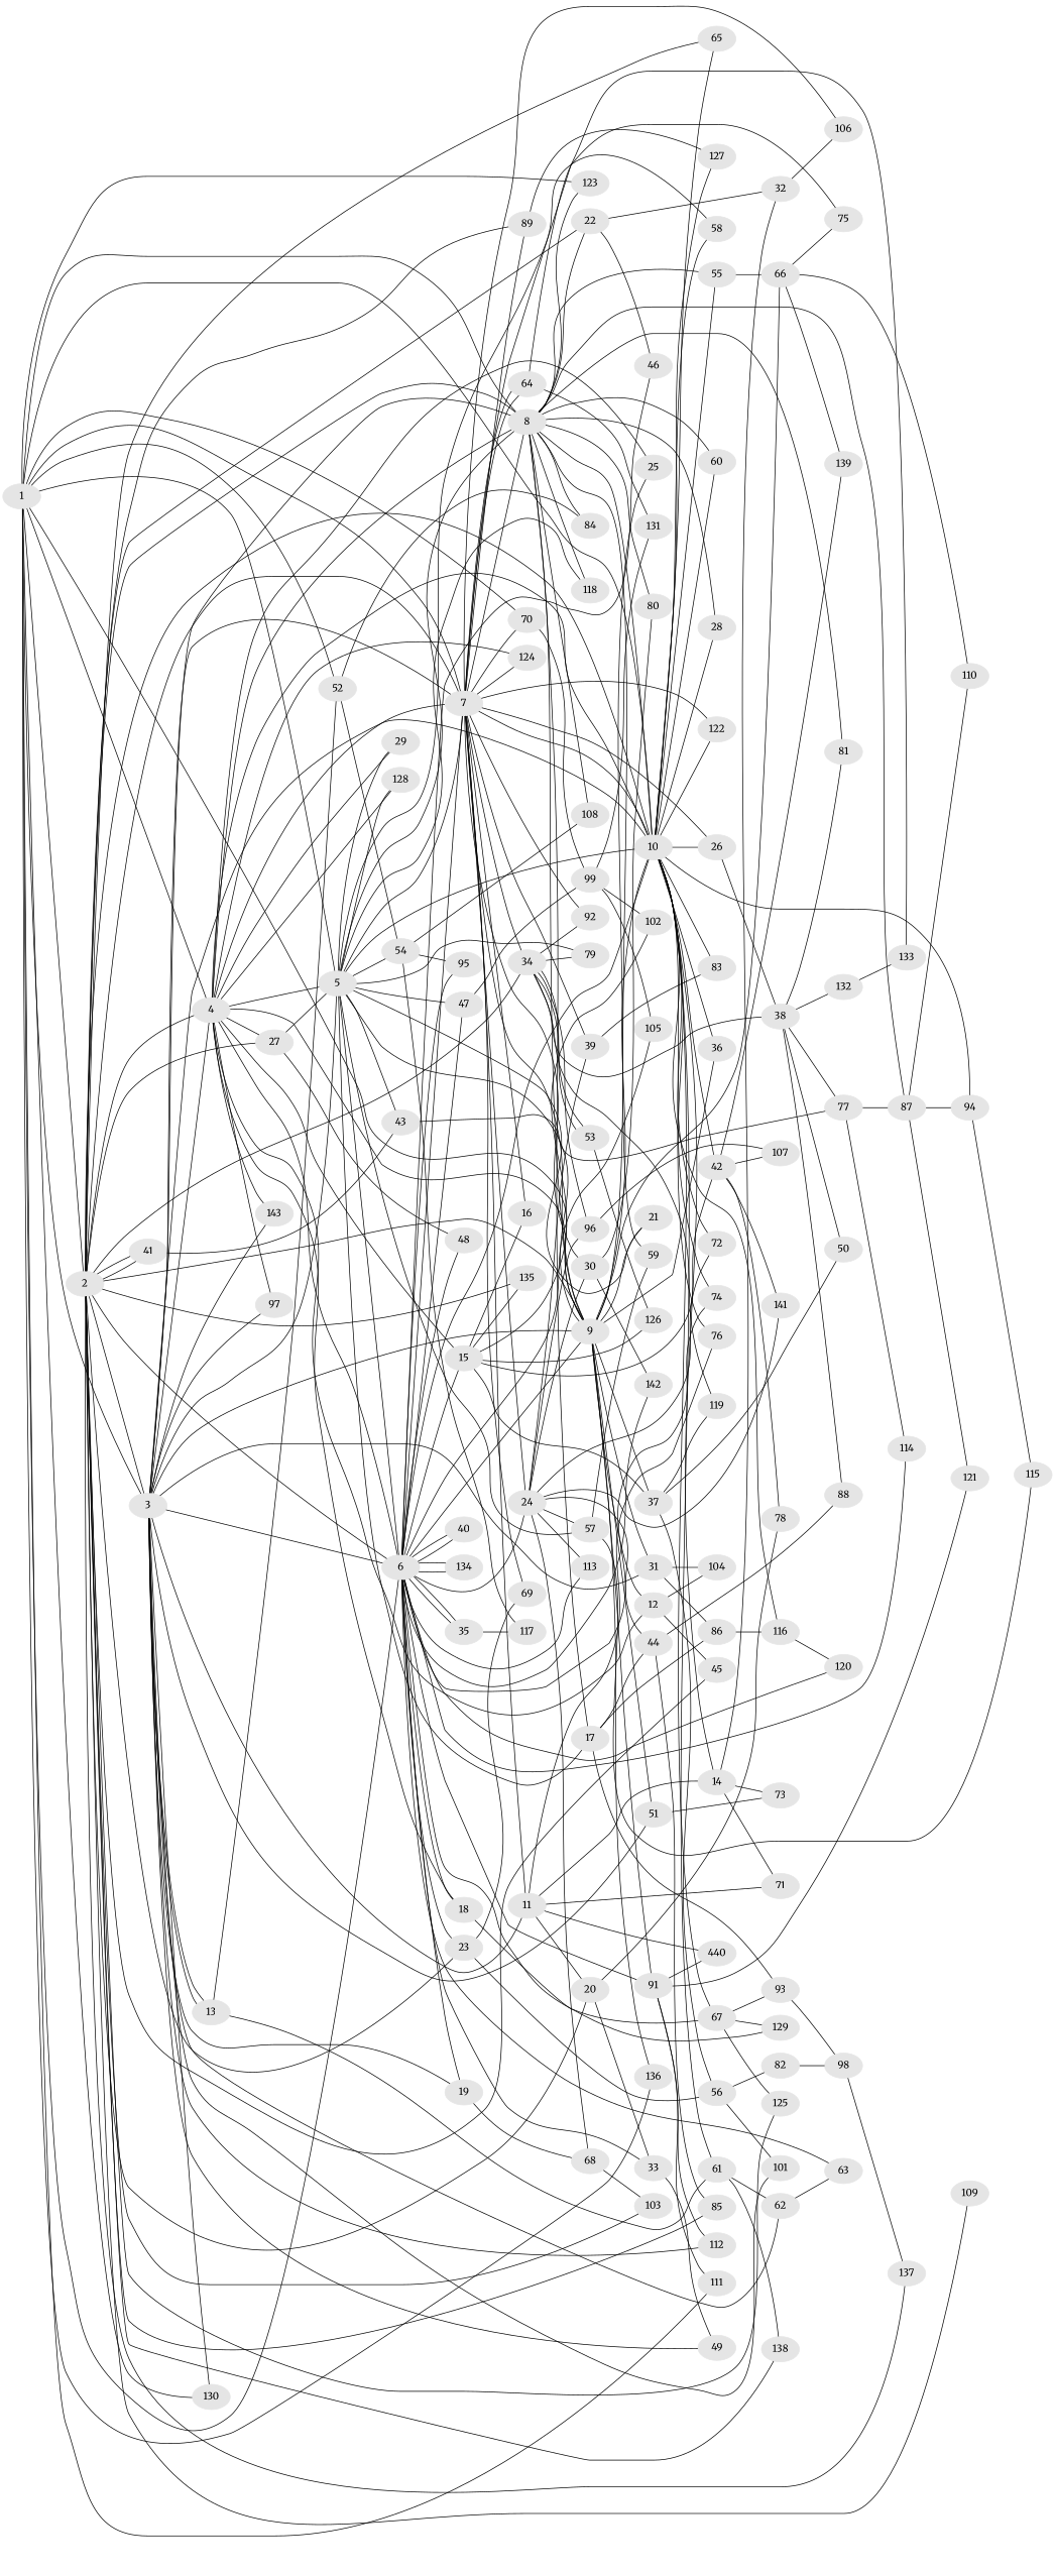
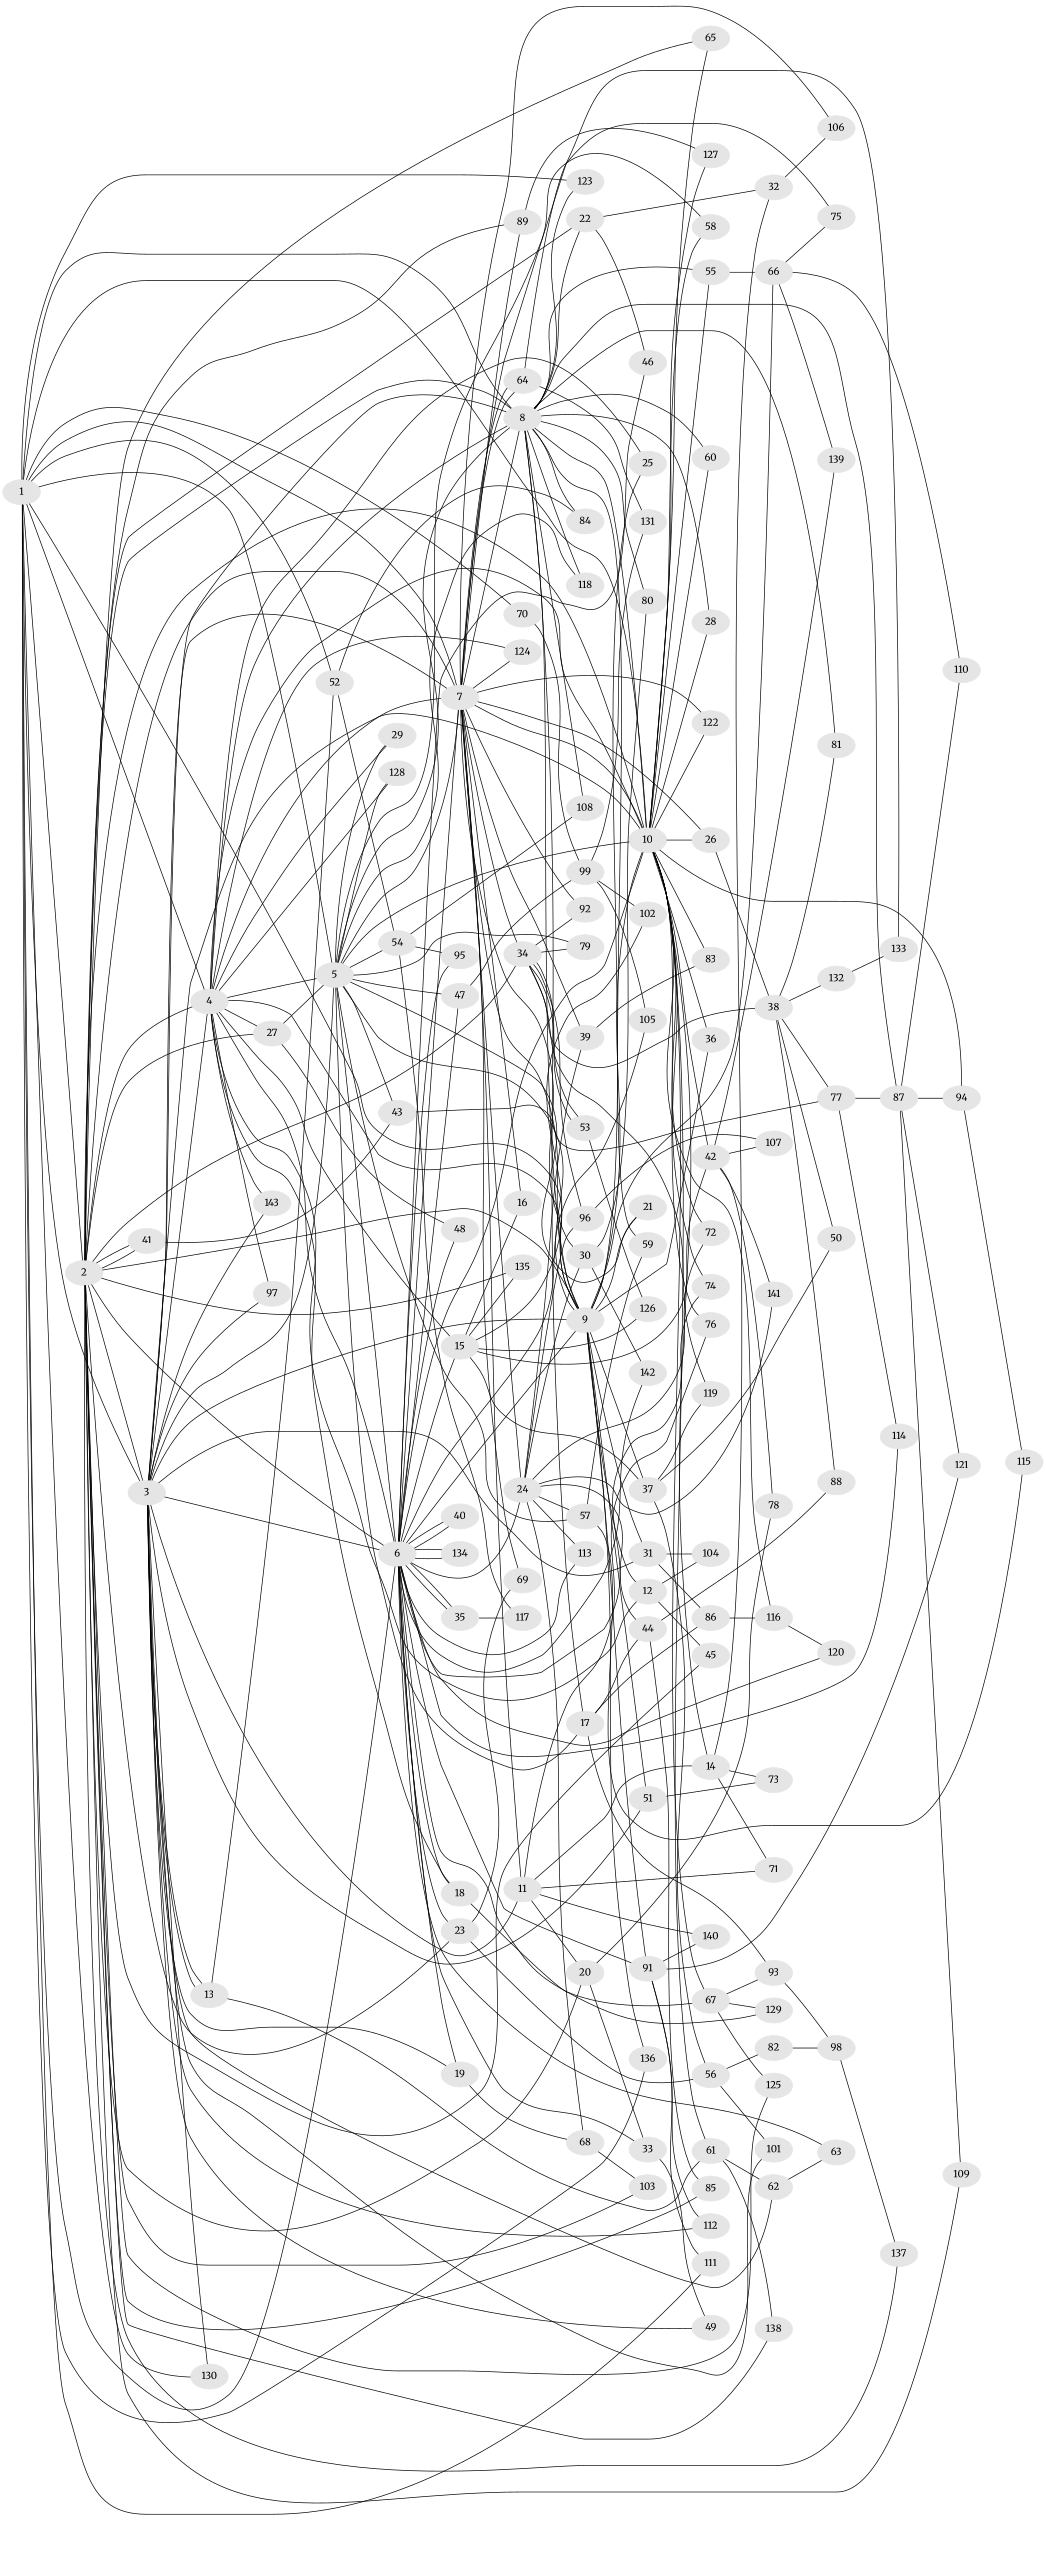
  graph {
    fontname=Merriweather
    rankdir=LR
    node [color=gray90 fontname=Merriweather style=filled]
    edge [fontname=Merriweather]
    1
    2
    3
    4
    5
    6
    7
    8
    9
    10
    52
    70
    111
    123
    130
    136
    20
    22
    23
    27
    34
    41
    45
    65
    85
    89
    103
    109
    125
    135
    137
    138
    11
    13
    19
    31
    49
    51
    62
    97
    101
    112
    143
    12
    15
    18
    25
    29
    124
    128
    17
    21
    43
    47
    54
    57
    58
    79
    118
    24
    33
    35
    40
    46
    48
    63
    74
    91
    95
    105
    113
    114
    120
    129
    134
    142
    16
    26
    30
    39
    64
    69
    75
    92
    106
    122
    28
    55
    59
    60
    80
    81
    84
    87
    108
    36
    37
    66
    14
    42
    61
    67
    72
    76
    83
    94
    116
    127
    99
    78
    32
    56
    96
    38
    53
    119
    71
-   140 [label=440]
+   140
    68
    104
    86
    73
    82
    98
    102
    126
    44
    93
    77
    117
    115
    141
    121
    131
    133
    110
    50
    139
    107
    88
    132
    1 -- 2
    1 -- 3
    1 -- 4
    1 -- 5
    1 -- 6
    1 -- 7
    1 -- 8
    1 -- 9
    1 -- 10
    1 -- 52
    1 -- 70
    1 -- 111
    1 -- 123
    1 -- 130
    1 -- 136
    2 -- 3
    2 -- 4
    2 -- 6
    2 -- 7
    2 -- 8
    2 -- 9
    2 -- 10
    2 -- 20
    2 -- 22
    2 -- 23
    2 -- 27
    2 -- 34
    2 -- 41
    2 -- 41
    2 -- 45
    2 -- 65
    2 -- 85
    2 -- 89
    2 -- 103
    2 -- 109
    2 -- 125
    2 -- 135
    2 -- 137
    2 -- 138
    3 -- 4
    3 -- 5
    3 -- 6
    3 -- 7
    3 -- 8
    3 -- 9
    3 -- 10
    3 -- 130
    3 -- 11
    3 -- 13
    3 -- 13
    3 -- 19
    3 -- 31
    3 -- 49
    3 -- 51
    3 -- 62
    3 -- 97
    3 -- 101
    3 -- 112
    3 -- 143
    4 -- 5
    4 -- 6
    4 -- 7
    4 -- 8
    4 -- 9
    4 -- 10
    4 -- 27
    4 -- 97
    4 -- 143
    4 -- 12
    4 -- 15
    4 -- 18
    4 -- 25
    4 -- 29
    4 -- 124
    4 -- 128
    5 -- 6
    5 -- 7
    5 -- 8
    5 -- 9
    5 -- 10
    5 -- 29
    5 -- 128
    5 -- 17
    5 -- 21
    5 -- 43
    5 -- 47
    5 -- 54
    5 -- 57
    5 -- 58
    5 -- 79
    5 -- 118
    6 -- 7
    6 -- 9
    6 -- 10
    6 -- 23
    6 -- 19
    6 -- 15
    6 -- 18
    6 -- 47
    6 -- 24
    6 -- 33
    6 -- 35
    6 -- 35
    6 -- 40
    6 -- 40
    6 -- 46
    6 -- 48
    6 -- 63
    6 -- 74
    6 -- 91
    6 -- 95
    6 -- 105
    6 -- 113
    6 -- 114
    6 -- 120
    6 -- 129
    6 -- 134
    6 -- 134
    6 -- 142
    7 -- 8
    7 -- 9
    7 -- 10
-   7 -- 70
    7 -- 34
    7 -- 89
    7 -- 11
    7 -- 124
    7 -- 24
    7 -- 16
    7 -- 26
    7 -- 30
    7 -- 39
    7 -- 64
    7 -- 64
    7 -- 69
    7 -- 75
    7 -- 92
    7 -- 106
    7 -- 122
    8 -- 9
    8 -- 10
    8 -- 123
    8 -- 22
    8 -- 17
    8 -- 118
    8 -- 28
    8 -- 55
    8 -- 59
    8 -- 60
    8 -- 80
    8 -- 81
    8 -- 84
    8 -- 87
    8 -- 108
    9 -- 10
    9 -- 136
    9 -- 31
    9 -- 51
    9 -- 12
    9 -- 25
    9 -- 21
    9 -- 91
    9 -- 36
    9 -- 37
    9 -- 66
    10 -- 65
    10 -- 58
    10 -- 74
    10 -- 26
    10 -- 122
    10 -- 28
    10 -- 55
    10 -- 60
    10 -- 36
    10 -- 14
    10 -- 42
    10 -- 61
    10 -- 67
    10 -- 72
    10 -- 76
    10 -- 83
    10 -- 94
    10 -- 116
    10 -- 127
    52 -- 54
    52 -- 84
    70 -- 99
    20 -- 33
    20 -- 78
    22 -- 46
    22 -- 32
    23 -- 69
    23 -- 56
    27 -- 5
    27 -- 48
    34 -- 79
    34 -- 92
    34 -- 96
    34 -- 38
    34 -- 53
    34 -- 53
    34 -- 119
    41 -- 43
    89 -- 127
    11 -- 20
    11 -- 14
    11 -- 76
    11 -- 71
    11 -- 140
    13 -- 52
    13 -- 61
    19 -- 68
    31 -- 104
    31 -- 86
    51 -- 73
    62 -- 63
    12 -- 45
    12 -- 104
    15 -- 135
    15 -- 16
    15 -- 37
    15 -- 42
    15 -- 102
    15 -- 126
    18 -- 67
    17 -- 86
    17 -- 44
    17 -- 93
    43 -- 77
    47 -- 99
    54 -- 95
    54 -- 108
    54 -- 117
    57 -- 59
    57 -- 115
    24 -- 57
    24 -- 113
    24 -- 30
    24 -- 39
    24 -- 72
    24 -- 96
    24 -- 68
    24 -- 44
    24 -- 141
    33 -- 49
    35 -- 117
    91 -- 111
    91 -- 112
    91 -- 140
    91 -- 121
    26 -- 38
    30 -- 142
    30 -- 80
    39 -- 83
    64 -- 131
    64 -- 133
    55 -- 66
+   87 -- 109
    87 -- 94
    87 -- 121
    87 -- 110
    37 -- 56
    37 -- 119
    37 -- 50
    66 -- 75
    66 -- 110
    66 -- 139
    14 -- 32
    14 -- 71
    14 -- 73
    42 -- 78
    42 -- 141
    42 -- 139
    42 -- 107
    61 -- 138
    61 -- 62
    67 -- 125
    67 -- 129
    67 -- 93
    94 -- 115
    116 -- 120
    99 -- 105
    99 -- 102
    99 -- 131
    32 -- 106
    56 -- 101
    56 -- 82
    96 -- 107
    38 -- 81
    38 -- 77
    38 -- 50
    38 -- 88
    38 -- 132
    53 -- 126
    68 -- 103
    86 -- 116
    82 -- 98
    98 -- 137
    44 -- 85
    44 -- 88
    93 -- 98
    77 -- 114
    77 -- 87
    132 -- 133
  }
